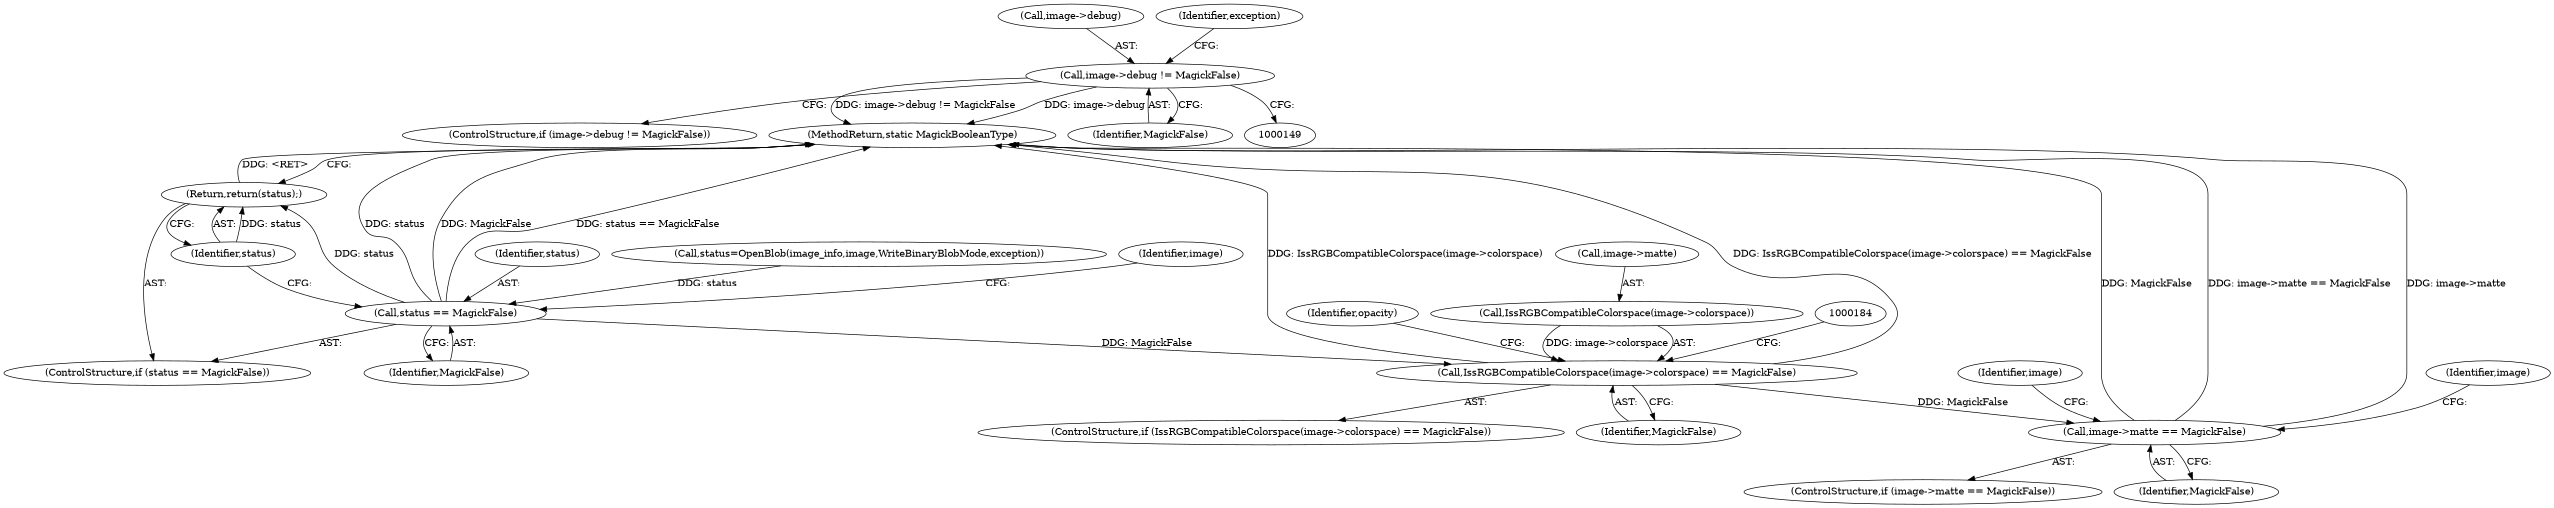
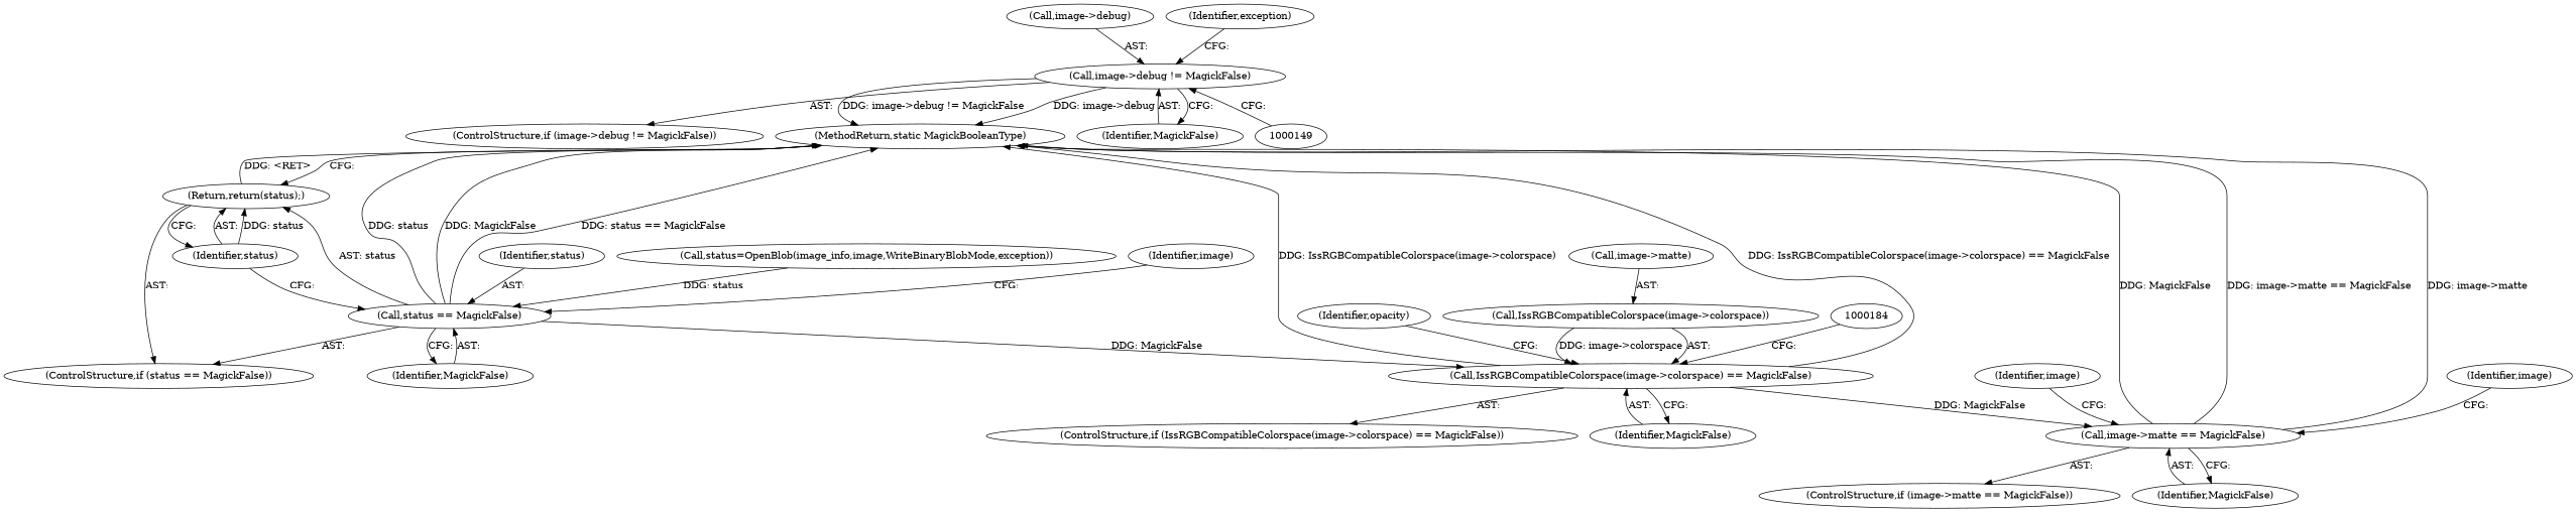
  digraph {
    n1 [label="(Call,image->debug != MagickFalse)"]
    n2 [label="(ControlStructure,if (image->debug != MagickFalse))"]
    n3 [label="(MethodReturn,static MagickBooleanType)"]
    n4 [label="(Identifier,MagickFalse)"]
    n5 [label="(Call,status == MagickFalse)"]
    n6 [label="(Return,return(status);)"]
    n7 [label="(Call,IssRGBCompatibleColorspace(image->colorspace) == MagickFalse)"]
    n8 [label="(ControlStructure,if (status == MagickFalse))"]
    n9 [label="(Identifier,MagickFalse)"]
    n10 [label="(Identifier,status)"]
    n11 [label="(Call,image->matte == MagickFalse)"]
    n12 [label="(ControlStructure,if (IssRGBCompatibleColorspace(image->colorspace) == MagickFalse))"]
    n13 [label="(Identifier,MagickFalse)"]
    n14 [label="(ControlStructure,if (image->matte == MagickFalse))"]
    n15 [label="(Identifier,MagickFalse)"]
    n16 [label="(Identifier,image)"]
    n17 [label="(Identifier,status)"]
    n18 [label="(Identifier,opacity)"]
    n19 [label="(Identifier,image)"]
    n20 [label="(Call,status=OpenBlob(image_info,image,WriteBinaryBlobMode,exception))"]
    n21 [label="(Call,image->debug)"]
    n22 [label="(Identifier,image)"]
    n23 [label="(Call,image->matte)"]
    n24 [label="(Call,IssRGBCompatibleColorspace(image->colorspace))"]
    n25 [label="(Identifier,exception)"]
    1000149
    1000184
-   n1 -> n2 [label="CFG: "]
+   n1 -> n2 [label="AST: "]
    n1 -> n3 [label="DDG: image->debug"]
    n1 -> n3 [label="DDG: image->debug != MagickFalse"]
    n1 -> n4 [label="CFG: "]
    n3 -> n6 [label="CFG: "]
    n4 -> n1 [label="AST: "]
    n5 -> n3 [label="DDG: status"]
    n5 -> n3 [label="DDG: MagickFalse"]
    n5 -> n3 [label="DDG: status == MagickFalse"]
-   n5 -> n6 [label="DDG: status"]
+   n5 -> n6 [label="AST: status"]
    n5 -> n7 [label="DDG: MagickFalse"]
    n5 -> n8 [label="AST: "]
    n5 -> n9 [label="CFG: "]
    n6 -> n3 [label="DDG: <RET>"]
    n6 -> n8 [label="AST: "]
    n6 -> n10 [label="CFG: "]
    n7 -> n3 [label="DDG: IssRGBCompatibleColorspace(image->colorspace)"]
    n7 -> n3 [label="DDG: IssRGBCompatibleColorspace(image->colorspace) == MagickFalse"]
    n7 -> n11 [label="DDG: MagickFalse"]
    n7 -> n12 [label="AST: "]
    n7 -> n13 [label="CFG: "]
    n9 -> n5 [label="AST: "]
    n10 -> n5 [label="CFG: "]
    n10 -> n6 [label="AST: "]
    n10 -> n6 [label="DDG: status"]
    n11 -> n3 [label="DDG: image->matte"]
    n11 -> n3 [label="DDG: MagickFalse"]
    n11 -> n3 [label="DDG: image->matte == MagickFalse"]
    n11 -> n14 [label="AST: "]
    n11 -> n15 [label="CFG: "]
    n13 -> n7 [label="AST: "]
    n15 -> n11 [label="AST: "]
    n16 -> n11 [label="CFG: "]
    n17 -> n5 [label="AST: "]
    n18 -> n7 [label="CFG: "]
    n19 -> n11 [label="CFG: "]
    n20 -> n5 [label="DDG: status"]
    n21 -> n1 [label="AST: "]
    n22 -> n5 [label="CFG: "]
    n23 -> n24 [label="AST: "]
    n24 -> n7 [label="AST: "]
    n24 -> n7 [label="DDG: image->colorspace"]
    n25 -> n1 [label="CFG: "]
-   n1 -> 1000149 [label="CFG: "]
+   1000149 -> n1 [label="CFG: "]
    1000184 -> n7 [label="CFG: "]
  }
